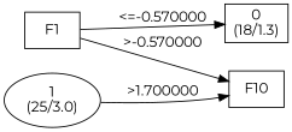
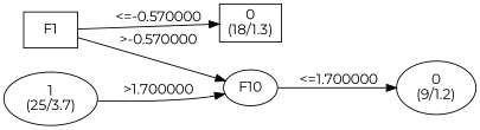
  digraph {
    fontname=Montserrat
    rankdir=LR
    node [fontname=Montserrat shape=box]
    edge [fontname=Montserrat]
    n1 [label="F1\n"]
    n2 [label="0\n(18/1.3)"]
-   n3 [label="F10\n"]
-   n5 [label="1\n(25/3.0)" shape=ellipse]
+   n3 [label="F10\n" shape=ellipse]
+   n4 [label="0\n(9/1.2)" shape=ellipse]
+   n5 [label="1\n(25/3.7)" shape=ellipse]
    n1 -> n2 [label="<=-0.570000"]
    n1 -> n3 [label=">-0.570000"]
+   n3 -> n4 [label="<=1.700000"]
    n5 -> n3 [label=">1.700000"]
  }
